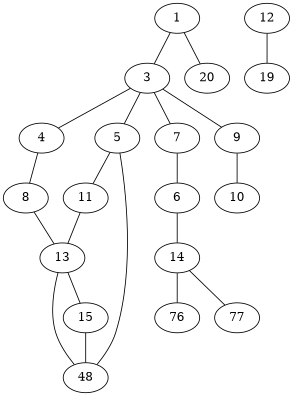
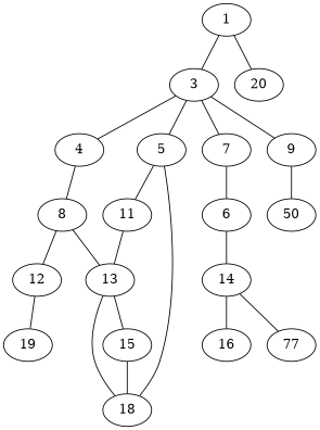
  graph {
    1
    3
    20
    4
    5
    7
    9
    8
-   18 [label=48]
+   18
    11
    6
-   10
+   10 [label=50]
    12
    13
    14
    19
    15
-   16 [label=76]
+   16
    n19 [label=77]
    1 -- 3
    1 -- 20
    3 -- 4
    3 -- 5
    3 -- 7
    3 -- 9
    4 -- 8
    5 -- 18
    5 -- 11
    7 -- 6
    9 -- 10
+   8 -- 12
    8 -- 13
    11 -- 13
    6 -- 14
    12 -- 19
    13 -- 18
    13 -- 15
    14 -- 16
    14 -- n19
    15 -- 18
  }
